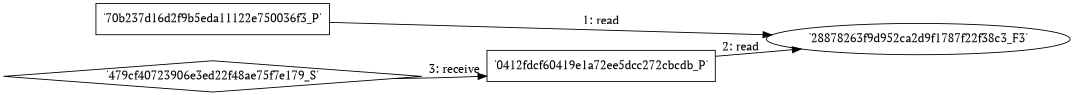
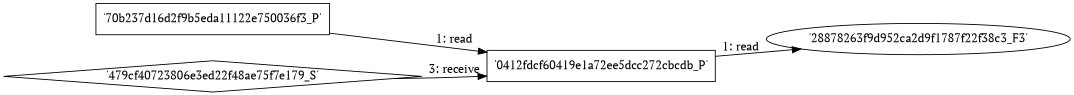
  digraph {
    engine=neato
    fixedsize=false
    fontname="PT Serif"
    fontsize=10
    nodesep=0.3
    rankdir=LR
    ranksep=0
    splines=true
    node [fontname="PT Serif" node_type=Process shape=box]
    edge [fontname="PT Serif"]
    "'28878263f9d952ca2d9f1787f22f38c3_F3'" [node_type=file shape=ellipse]
    n2 [label="'70b237d16d2f9b5eda11122e750036f3_P'"]
    "'0412fdcf60419e1a72ee5dcc272cbcdb_P'"
-   "'479cf40723806e3ed22f48ae75f7e179_S'" [node_type=Socket shape=diamond label="'479cf40723906e3ed22f48ae75f7e179_S'"]
-   n2 -> "'28878263f9d952ca2d9f1787f22f38c3_F3'" [label="1: read"]
-   "'0412fdcf60419e1a72ee5dcc272cbcdb_P'" -> "'28878263f9d952ca2d9f1787f22f38c3_F3'" [label="2: read"]
+   "'479cf40723806e3ed22f48ae75f7e179_S'" [node_type=Socket shape=diamond]
+   n2 -> "'0412fdcf60419e1a72ee5dcc272cbcdb_P'" [label="1: read"]
+   "'0412fdcf60419e1a72ee5dcc272cbcdb_P'" -> "'28878263f9d952ca2d9f1787f22f38c3_F3'" [label="1: read"]
    "'479cf40723806e3ed22f48ae75f7e179_S'" -> "'0412fdcf60419e1a72ee5dcc272cbcdb_P'" [label="3: receive"]
  }
